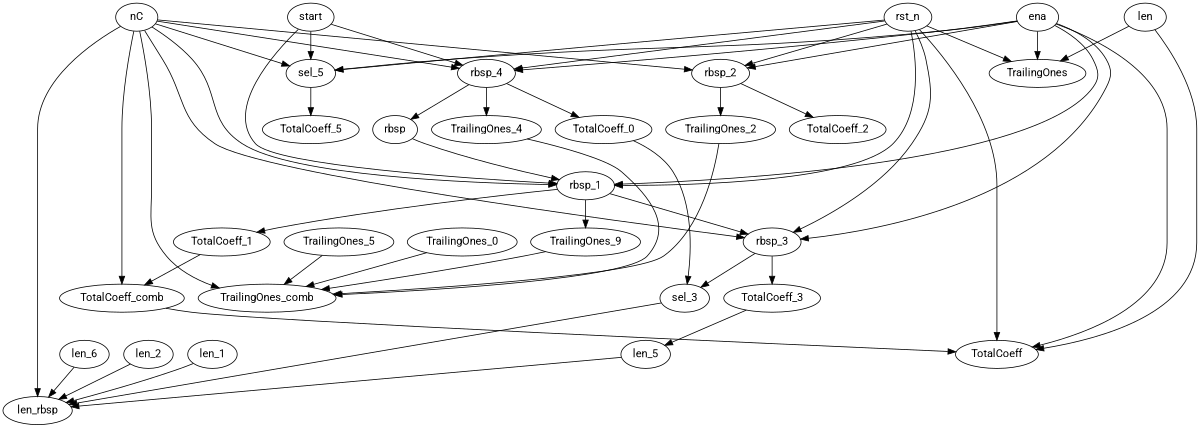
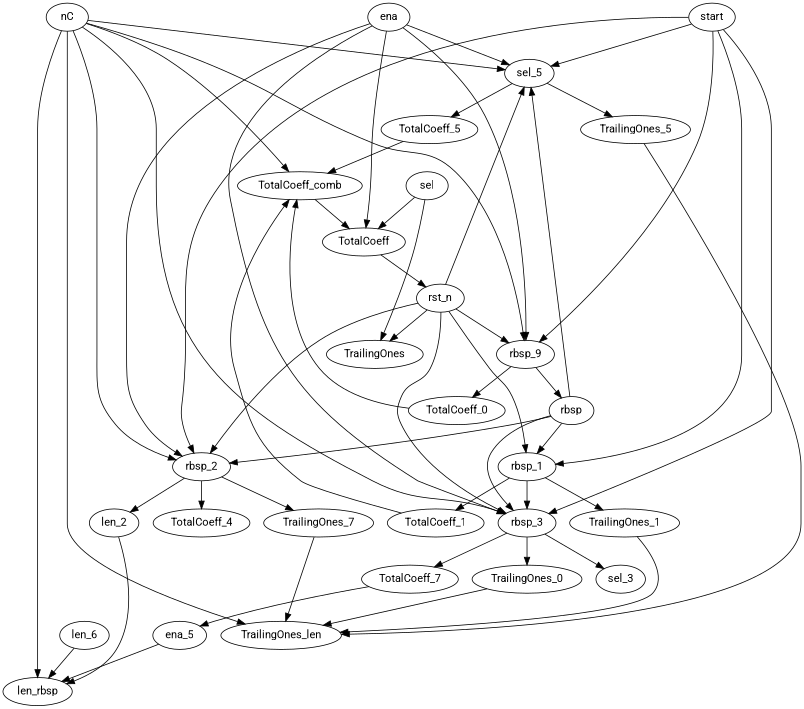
  strict digraph {
    fontname=Roboto
    node [fontname=Roboto]
    edge [fontname=Roboto weight=1.0]
-   TrailingOnes_4
-   TrailingOnes_comb
+   TrailingOnes_comb [label=TrailingOnes_len]
    TrailingOnes_5
-   rbsp_4
+   rbsp_4 [label=rbsp_9]
    n5 [label=TotalCoeff_0]
    rbsp
    TotalCoeff_comb
    TotalCoeff
    n9 [label=sel_5]
    TotalCoeff_5
    rbsp_2
-   TrailingOnes_2
+   TrailingOnes_2 [label=TrailingOnes_7]
    len_2
-   TotalCoeff_2
+   TotalCoeff_2 [label=TotalCoeff_4]
    n15 [label=len_rbsp]
-   TrailingOnes_1 [label=TrailingOnes_9]
+   TrailingOnes_1
    rbsp_1
    TotalCoeff_1
    rbsp_3
-   len_1
-   sel [label=len]
+   sel
    TrailingOnes
    ena
-   TotalCoeff_3
+   TotalCoeff_3 [label=TotalCoeff_7]
    n25 [label=TrailingOnes_0]
    n26 [label=sel_3]
-   len_5
+   len_5 [label=ena_5]
    start
    rst_n
    nC
    n31 [label=len_6]
-   TrailingOnes_4 -> TrailingOnes_comb
    TrailingOnes_5 -> TrailingOnes_comb
-   rbsp_4 -> TrailingOnes_4 [weight=3.0]
    rbsp_4 -> n5 [weight=3.0]
    rbsp_4 -> rbsp
-   n5 -> n26
+   n5 -> TotalCoeff_comb
+   rbsp -> n9
+   rbsp -> rbsp_2
    rbsp -> rbsp_1
+   rbsp -> rbsp_3
    TotalCoeff_comb -> TotalCoeff
+   n9 -> TrailingOnes_5 [weight=15.0]
    n9 -> TotalCoeff_5 [weight=15.0]
+   TotalCoeff_5 -> TotalCoeff_comb
    rbsp_2 -> TrailingOnes_2 [weight=197.0]
+   rbsp_2 -> len_2 [weight=45.0]
    rbsp_2 -> TotalCoeff_2 [weight=197.0]
    TrailingOnes_2 -> TrailingOnes_comb
    len_2 -> n15
    TrailingOnes_1 -> TrailingOnes_comb
    rbsp_1 -> TrailingOnes_1 [weight=195.0]
    rbsp_1 -> TotalCoeff_1 [weight=195.0]
    rbsp_1 -> rbsp_3 [weight=10.0]
    TotalCoeff_1 -> TotalCoeff_comb
    rbsp_3 -> TotalCoeff_3 [weight=81.0]
+   rbsp_3 -> n25 [weight=81.0]
    rbsp_3 -> n26 [weight=27.0]
-   len_1 -> n15
    sel -> TotalCoeff
    sel -> TrailingOnes
    ena -> rbsp_4
    ena -> TotalCoeff
    ena -> n9
    ena -> rbsp_2
-   ena -> rbsp_1
    ena -> rbsp_3
-   ena -> TrailingOnes
    TotalCoeff_3 -> len_5
    n25 -> TrailingOnes_comb
-   n26 -> n15
    len_5 -> n15
    start -> rbsp_4
    start -> n9
+   start -> rbsp_2
    start -> rbsp_1
+   start -> rbsp_3
    rst_n -> rbsp_4 [weight=2.0]
-   rst_n -> TotalCoeff [weight=2.0]
+   TotalCoeff -> rst_n [weight=2.0]
    rst_n -> n9 [weight=2.0]
    rst_n -> rbsp_2 [weight=2.0]
    rst_n -> rbsp_1 [weight=2.0]
    rst_n -> rbsp_3 [weight=2.0]
    rst_n -> TrailingOnes [weight=2.0]
    nC -> TrailingOnes_comb [weight=18.0]
    nC -> rbsp_4 [weight=3.0]
    nC -> TotalCoeff_comb [weight=18.0]
    nC -> n9
    nC -> rbsp_2 [weight=5.0]
    nC -> n15 [weight=18.0]
-   nC -> rbsp_1 [weight=5.0]
    nC -> rbsp_3 [weight=4.0]
    n31 -> n15
  }
